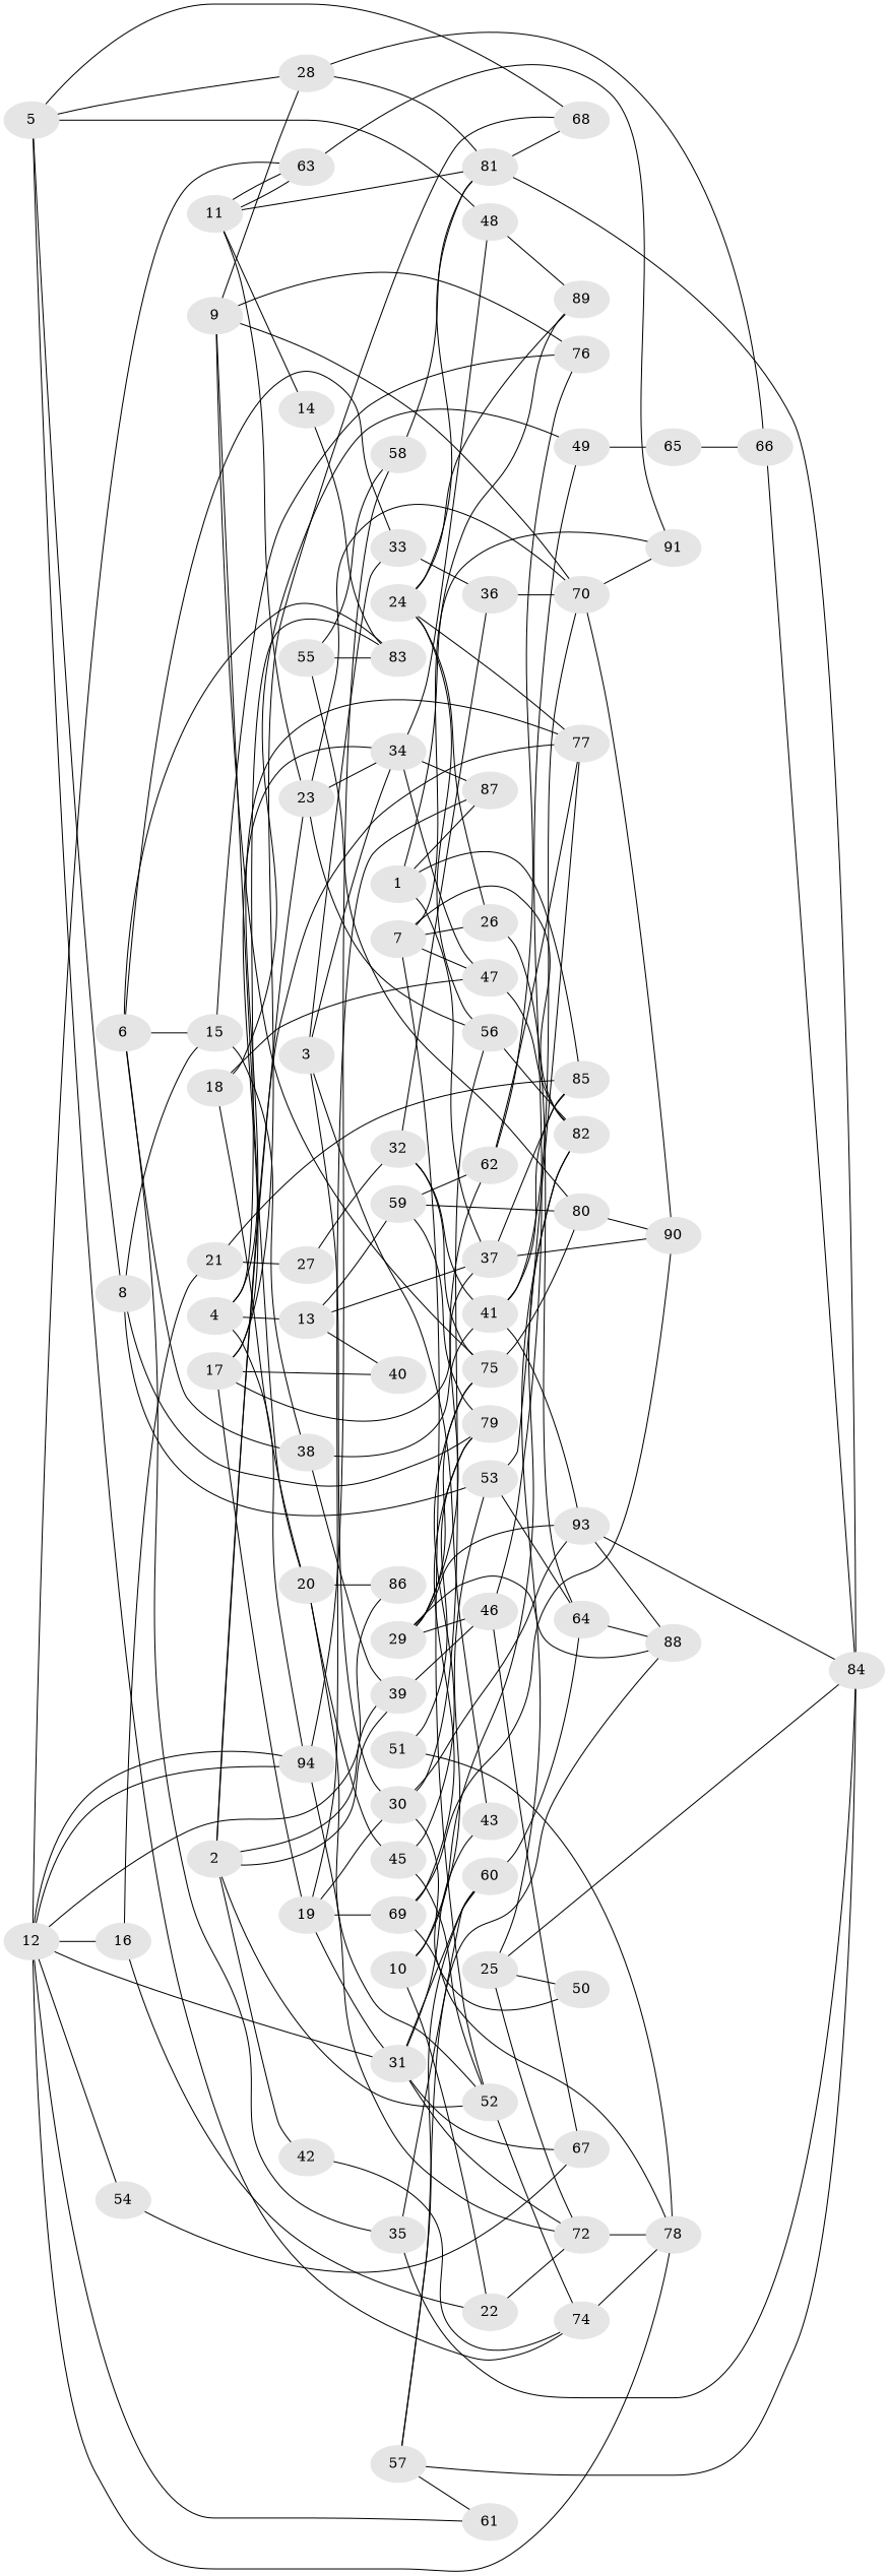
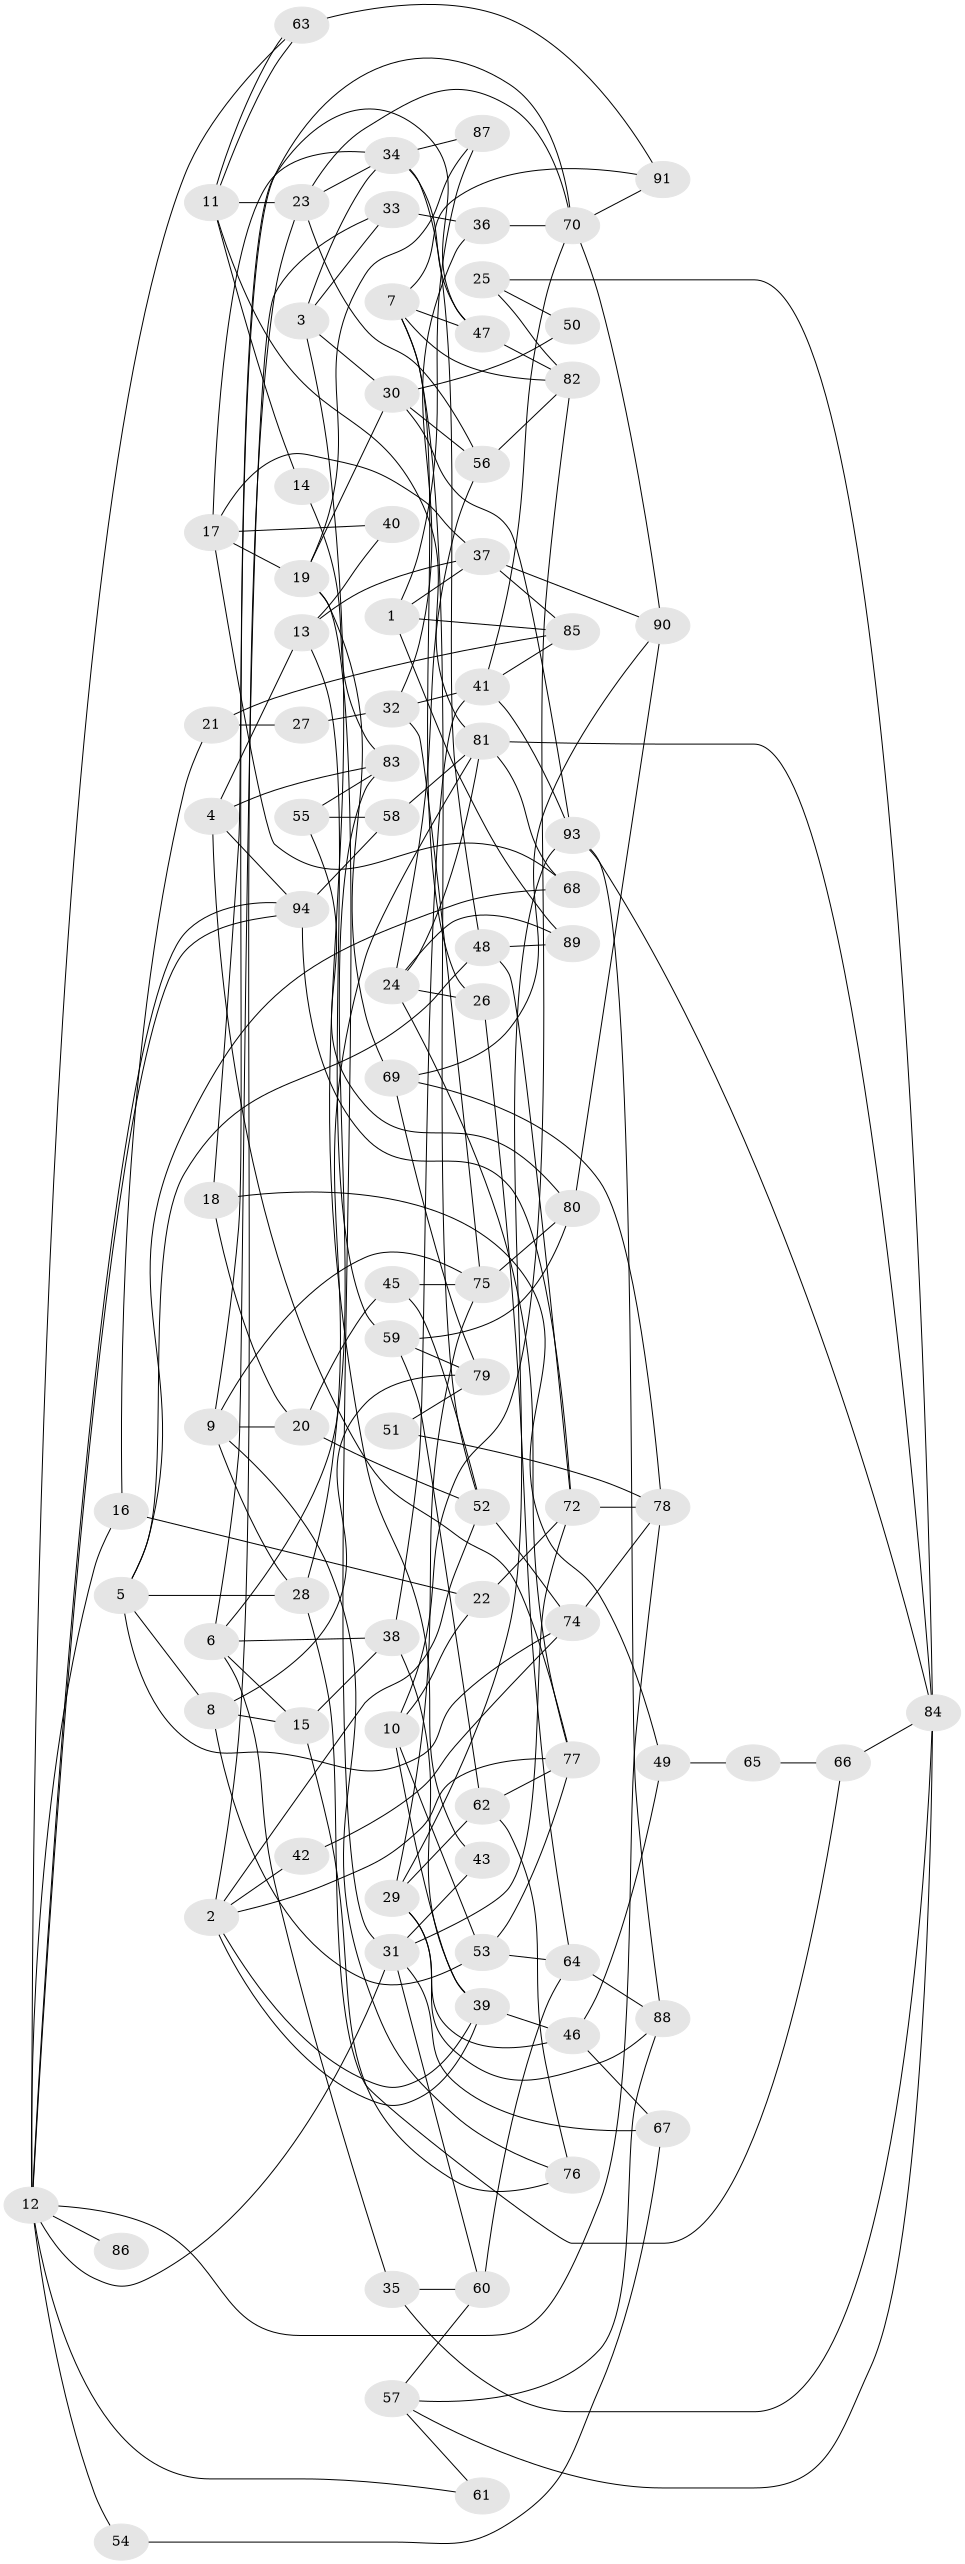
  graph {
    rankdir=LR
    node [color=gray90 style=filled]
    1
    37
    85
    87
    89
    90
    2
    23
    39
    42
    52
    77
    34
    70
    56
    46
    74
    3
    30
    33
    43
    50
    n23 [label=93]
    36
    48
    47
    4
    13
    n29 [label=94]
    83
    40
    59
    72
    58
    5
    8
    28
    68
    15
    53
    79
    81
    66
    78
    6
    35
    38
    76
    84
    60
    41
    7
    26
    n54 [label=91]
    82
    64
    9
    20
    75
    86
    45
    80
    10
    22
    11
    14
    63
    12
    16
    31
    54
    61
    21
    67
    62
    27
    17
    19
    69
    18
    49
    65
    32
    24
    25
    88
    29
    51
    55
    57
    1 -- 37
    1 -- 85
    1 -- 87
    1 -- 89
    37 -- 85
    37 -- 90
    2 -- 23
    2 -- 39
    2 -- 39
    2 -- 42
    2 -- 52
    2 -- 77
    23 -- 34
    23 -- 70
    23 -- 56
    39 -- 46
    42 -- 74
    52 -- 74
    34 -- 87
    34 -- 48
    34 -- 47
    70 -- 90
    70 -- n54
    56 -- 82
    46 -- 67
    46 -- 49
    74 -- 78
    3 -- 34
    3 -- 30
    3 -- 33
    3 -- 43
    30 -- 56
    30 -- 50
    30 -- n23
    33 -- 36
    n23 -- 84
    n23 -- 88
    36 -- 70
    48 -- 89
-   25 -- 72
+   48 -- 72
    47 -- 82
    4 -- 77
    4 -- 13
    4 -- n29
    4 -- 83
    13 -- 37
    13 -- 40
    13 -- 59
    n29 -- 72
    n29 -- 58
    59 -- 79
    59 -- 80
    59 -- 62
    72 -- 78
    58 -- 81
    5 -- 74
    5 -- 48
    5 -- 8
    5 -- 28
    5 -- 68
    8 -- 15
    8 -- 53
    8 -- 79
    28 -- 81
    28 -- 66
    15 -- 38
    15 -- 76
    53 -- 77
    53 -- 64
    81 -- 68
    81 -- 84
    66 -- 84
    6 -- 33
    6 -- 83
    6 -- 15
    6 -- 35
    6 -- 38
    35 -- 84
    35 -- 60
    38 -- 39
    38 -- 41
    60 -- 64
    41 -- 85
    41 -- 70
    41 -- n23
    7 -- 52
    7 -- 47
    7 -- 26
    7 -- n54
    7 -- 82
    26 -- 64
    64 -- 88
    9 -- 70
    9 -- 28
    9 -- 76
    9 -- 20
    9 -- 75
    20 -- 52
-   20 -- 86
    20 -- 45
    75 -- 80
    45 -- 52
    45 -- 75
    80 -- 90
+   10 -- 39
    10 -- 53
    10 -- 82
    10 -- 22
    22 -- 72
    11 -- 23
    11 -- 81
    11 -- 14
    11 -- 63
    11 -- 63
    14 -- 83
    63 -- n54
    12 -- n29
    12 -- n29
    12 -- 78
    12 -- 86
    12 -- 63
    12 -- 16
    12 -- 31
    12 -- 54
    12 -- 61
    16 -- 22
    16 -- 21
    31 -- 43
    31 -- 72
    31 -- 60
    31 -- 67
    54 -- 67
    21 -- 85
    21 -- 27
    62 -- 77
    62 -- 76
    27 -- 32
    17 -- 37
    17 -- 34
    17 -- 40
    17 -- 68
    17 -- 19
    19 -- 87
    19 -- 30
    19 -- 31
    19 -- 69
    69 -- 90
    69 -- 79
    69 -- 78
    18 -- 47
    18 -- 20
    18 -- 49
    49 -- 65
    65 -- 66
    32 -- 36
    32 -- 41
    32 -- 75
    24 -- 89
    24 -- 77
    24 -- 56
    24 -- 81
    24 -- 26
    25 -- 50
    25 -- 84
    25 -- 82
    29 -- 46
    29 -- n23
    29 -- 75
    29 -- 62
    29 -- 88
    51 -- 79
    51 -- 78
    55 -- 83
    55 -- 58
    55 -- 80
    57 -- 84
    57 -- 60
    57 -- 61
    57 -- 88
  }
